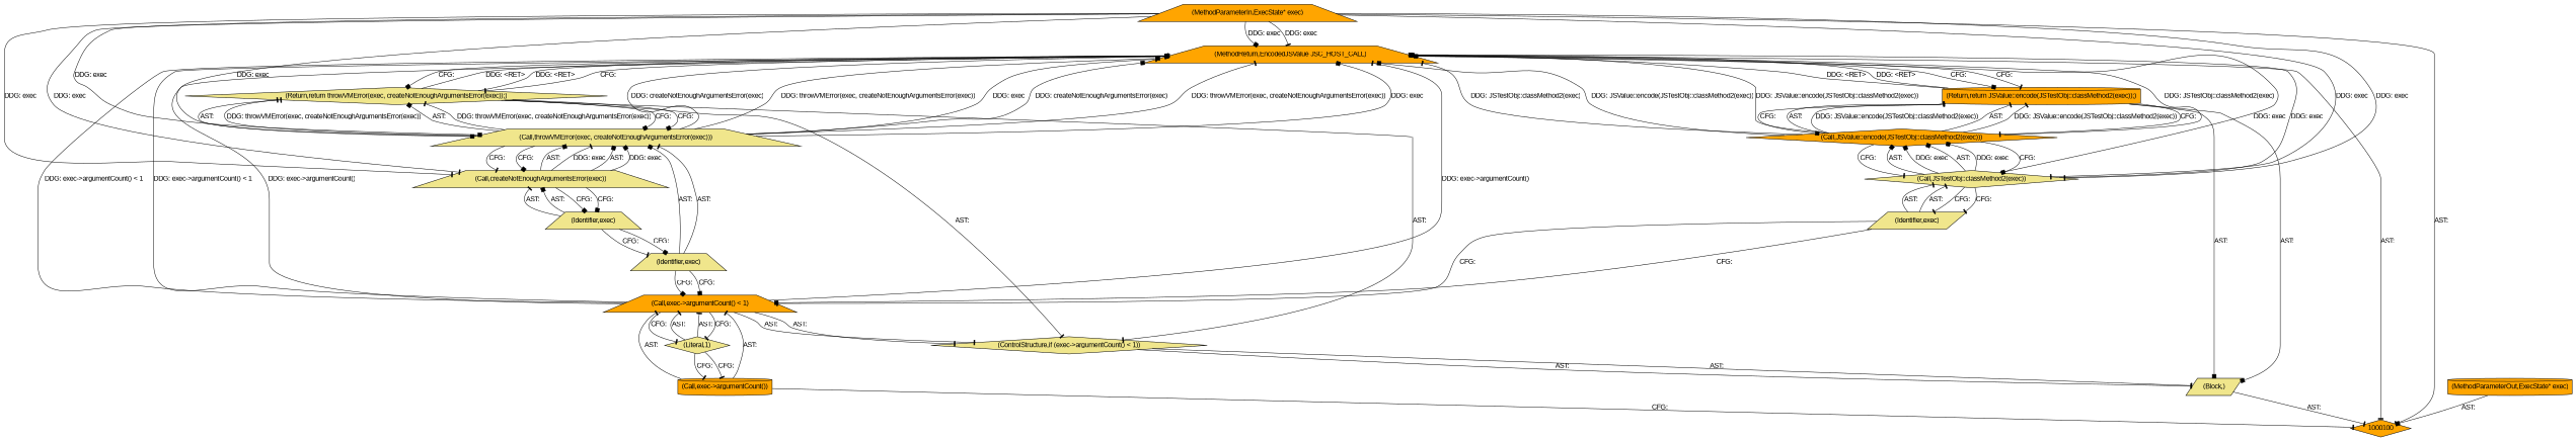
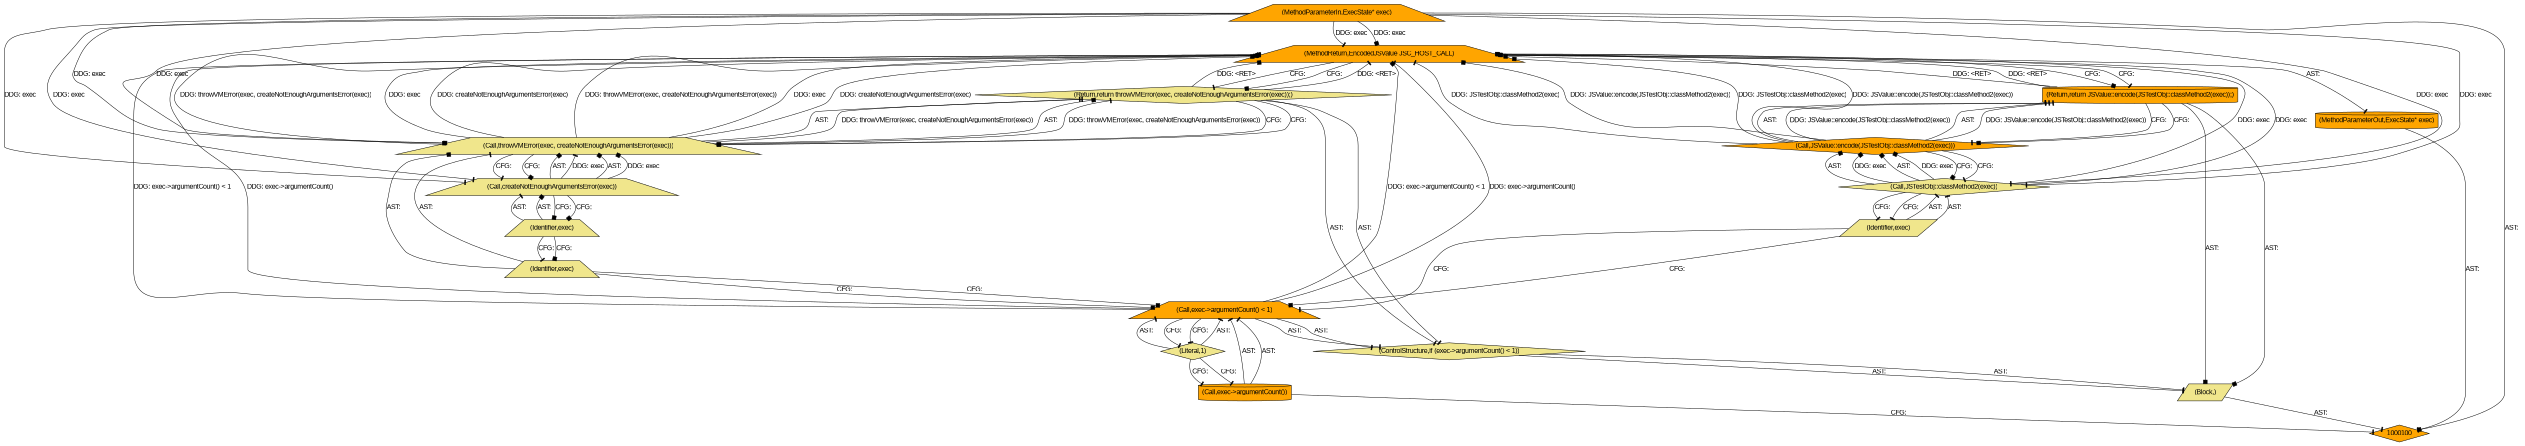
  digraph {
    fontname="Liberation Sans"
    node [fillcolor=khaki fontname="Liberation Sans" shape=trapezium style=filled]
    edge [arrowhead=tee fontname="Liberation Sans"]
    n1 [fillcolor=orange label="(MethodReturn,EncodedJSValue JSC_HOST_CALL)"]
    n2 [label="(Return,return throwVMError(exec, createNotEnoughArgumentsError(exec));)" shape=diamond]
    n3 [fillcolor=orange label="(Return,return JSValue::encode(JSTestObj::classMethod2(exec));)" shape=cylinder]
    1000100 [fillcolor=orange shape=diamond]
    n5 [label="(Call,throwVMError(exec, createNotEnoughArgumentsError(exec)))"]
    n6 [label="(ControlStructure,if (exec->argumentCount() < 1))" shape=diamond]
    n7 [label="(Block,)" shape=parallelogram]
    n8 [fillcolor=orange label="(Call,JSValue::encode(JSTestObj::classMethod2(exec)))" shape=diamond]
    n9 [fillcolor=orange label="(MethodParameterIn,ExecState* exec)"]
    n10 [label="(Call,createNotEnoughArgumentsError(exec))"]
    n11 [label="(Call,JSTestObj::classMethod2(exec))" shape=diamond]
    n12 [label="(Identifier,exec)"]
    n13 [label="(Identifier,exec)" shape=parallelogram]
    n14 [fillcolor=orange label="(MethodParameterOut,ExecState* exec)" shape=cylinder]
    n15 [label="(Literal,1)" shape=diamond]
    n16 [fillcolor=orange label="(Call,exec->argumentCount() < 1)"]
    n17 [fillcolor=orange label="(Call,exec->argumentCount())" shape=cylinder]
    n18 [label="(Identifier,exec)"]
    n1 -> n2 [label="CFG: "]
    n1 -> n2 [arrowhead=box label="CFG: "]
    n1 -> n3 [arrowhead=box label="CFG: "]
    n1 -> n3 [label="CFG: "]
-   n1 -> 1000100 [label="AST: "]
+   n1 -> n14 [label="AST: "]
    n2 -> n1 [label="DDG: <RET>"]
    n2 -> n1 [arrowhead=box label="DDG: <RET>"]
    n2 -> n5 [arrowhead=box label="CFG: "]
    n2 -> n5 [arrowhead=box label="CFG: "]
    n2 -> n6 [label="AST: "]
    n2 -> n6 [label="AST: "]
    n3 -> n1 [arrowhead=box label="DDG: <RET>"]
    n3 -> n1 [arrowhead=box label="DDG: <RET>"]
    n3 -> n7 [arrowhead=box label="AST: "]
    n3 -> n7 [arrowhead=box label="AST: "]
    n3 -> n8 [label="CFG: "]
    n3 -> n8 [arrowhead=box label="CFG: "]
    n5 -> n1 [label="DDG: throwVMError(exec, createNotEnoughArgumentsError(exec))"]
    n5 -> n1 [arrowhead=box label="DDG: exec"]
    n5 -> n1 [label="DDG: createNotEnoughArgumentsError(exec)"]
    n5 -> n1 [arrowhead=box label="DDG: throwVMError(exec, createNotEnoughArgumentsError(exec))"]
    n5 -> n1 [label="DDG: exec"]
    n5 -> n1 [arrowhead=box label="DDG: createNotEnoughArgumentsError(exec)"]
    n5 -> n2 [label="AST: "]
    n5 -> n2 [label="DDG: throwVMError(exec, createNotEnoughArgumentsError(exec))"]
    n5 -> n2 [arrowhead=box label="AST: "]
    n5 -> n2 [label="DDG: throwVMError(exec, createNotEnoughArgumentsError(exec))"]
    n5 -> n10 [label="CFG: "]
    n5 -> n10 [arrowhead=box label="CFG: "]
    n6 -> n7 [label="AST: "]
    n6 -> n7 [label="AST: "]
    n7 -> 1000100 [label="AST: "]
    n8 -> n1 [arrowhead=box label="DDG: JSTestObj::classMethod2(exec)"]
    n8 -> n1 [arrowhead=box label="DDG: JSValue::encode(JSTestObj::classMethod2(exec))"]
    n8 -> n1 [label="DDG: JSTestObj::classMethod2(exec)"]
    n8 -> n1 [arrowhead=box label="DDG: JSValue::encode(JSTestObj::classMethod2(exec))"]
    n8 -> n3 [label="AST: "]
    n8 -> n3 [label="DDG: JSValue::encode(JSTestObj::classMethod2(exec))"]
    n8 -> n3 [label="AST: "]
    n8 -> n3 [label="DDG: JSValue::encode(JSTestObj::classMethod2(exec))"]
    n8 -> n11 [arrowhead=box label="CFG: "]
    n8 -> n11 [label="CFG: "]
    n9 -> n1 [arrowhead=box label="DDG: exec"]
    n9 -> n1 [label="DDG: exec"]
    n9 -> 1000100 [label="AST: "]
    n9 -> n5 [arrowhead=box label="DDG: exec"]
    n9 -> n5 [arrowhead=box label="DDG: exec"]
    n9 -> n10 [label="DDG: exec"]
    n9 -> n10 [label="DDG: exec"]
    n9 -> n11 [label="DDG: exec"]
    n9 -> n11 [label="DDG: exec"]
    n10 -> n5 [arrowhead=box label="AST: "]
    n10 -> n5 [label="DDG: exec"]
    n10 -> n5 [arrowhead=box label="AST: "]
    n10 -> n5 [arrowhead=box label="DDG: exec"]
    n10 -> n12 [arrowhead=box label="CFG: "]
    n10 -> n12 [arrowhead=box label="CFG: "]
    n11 -> n1 [arrowhead=box label="DDG: exec"]
    n11 -> n1 [arrowhead=box label="DDG: exec"]
    n11 -> n8 [arrowhead=box label="AST: "]
    n11 -> n8 [arrowhead=box label="DDG: exec"]
    n11 -> n8 [arrowhead=box label="AST: "]
    n11 -> n8 [arrowhead=box label="DDG: exec"]
    n11 -> n13 [label="CFG: "]
    n11 -> n13 [label="CFG: "]
    n12 -> n10 [label="AST: "]
    n12 -> n10 [arrowhead=box label="AST: "]
    n12 -> n18 [label="CFG: "]
    n12 -> n18 [arrowhead=box label="CFG: "]
    n13 -> n11 [label="AST: "]
    n13 -> n11 [label="AST: "]
    n13 -> n16 [label="CFG: "]
    n13 -> n16 [arrowhead=box label="CFG: "]
    n14 -> 1000100 [arrowhead=box label="AST: "]
    n15 -> n16 [label="AST: "]
    n15 -> n16 [label="AST: "]
    n15 -> n17 [label="CFG: "]
    n15 -> n17 [label="CFG: "]
    n16 -> n1 [arrowhead=box label="DDG: exec->argumentCount() < 1"]
    n16 -> n1 [label="DDG: exec->argumentCount()"]
    n16 -> n1 [arrowhead=box label="DDG: exec->argumentCount() < 1"]
    n16 -> n1 [label="DDG: exec->argumentCount()"]
    n16 -> n6 [label="AST: "]
    n16 -> n6 [label="AST: "]
    n16 -> n15 [label="CFG: "]
    n16 -> n15 [label="CFG: "]
    n17 -> 1000100 [label="CFG: "]
    n17 -> n16 [label="AST: "]
    n17 -> n16 [label="AST: "]
    n18 -> n5 [arrowhead=box label="AST: "]
    n18 -> n5 [label="AST: "]
    n18 -> n16 [arrowhead=box label="CFG: "]
    n18 -> n16 [arrowhead=box label="CFG: "]
  }
